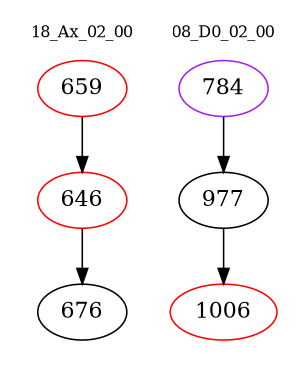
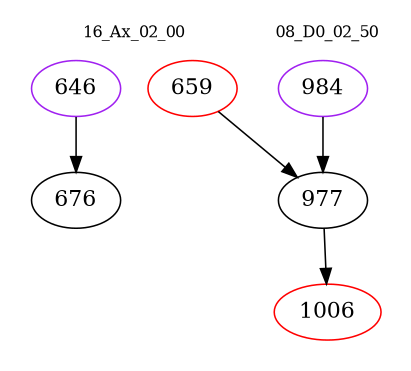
  digraph {
    node [color=red]
    edge [color=black]
    n1 [label=659]
-   n2 [label=646]
+   n2 [color=purple label=646]
    n3 [color=black label=676]
-   n4 [color=purple label=784]
+   n4 [color=purple label=984]
    n5 [color=black label=977]
    n6 [label=1006]
    subgraph cluster_1 {
      color=white
      fontsize=10
-     label="18_Ax_02_00"
+     label="16_Ax_02_00"
      n1
      n2
      n3
    }
    subgraph cluster_2 {
      color=white
      fontsize=10
-     label="08_D0_02_00"
+     label="08_D0_02_50"
      n4
      n5
      n6
    }
-   n1 -> n2
+   n1 -> n5
    n2 -> n3
    n4 -> n5
    n5 -> n6
  }
